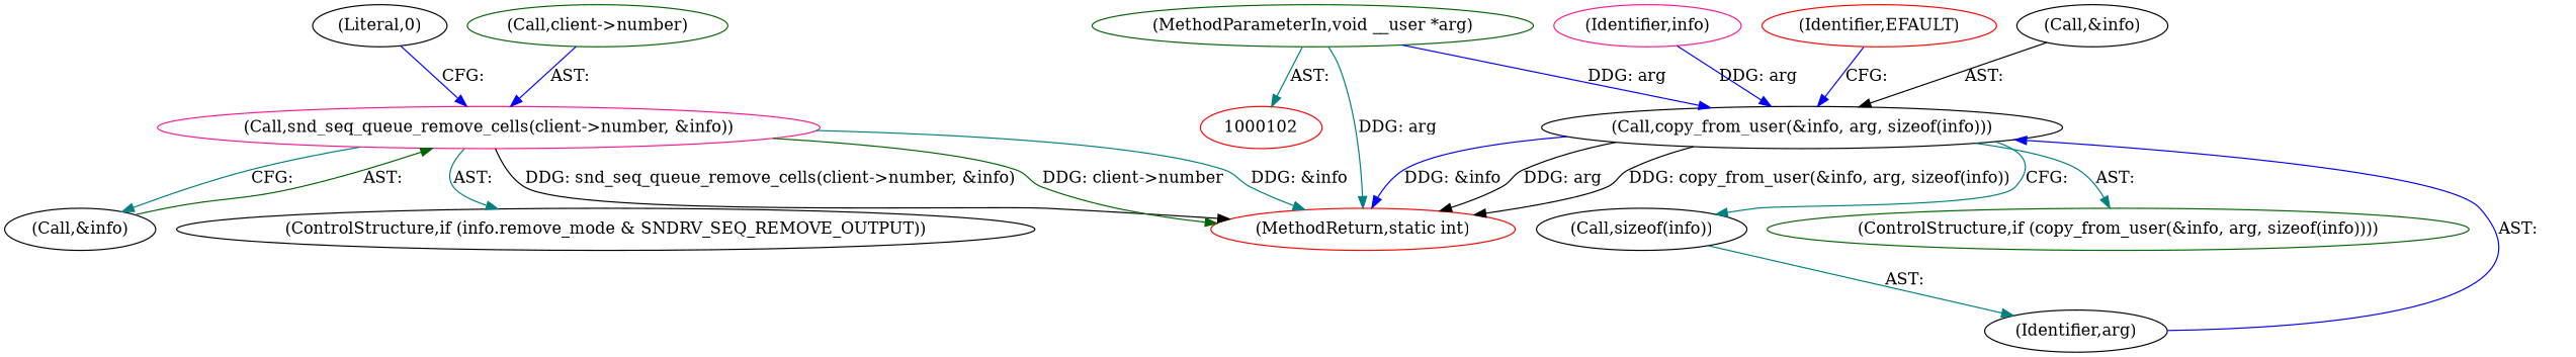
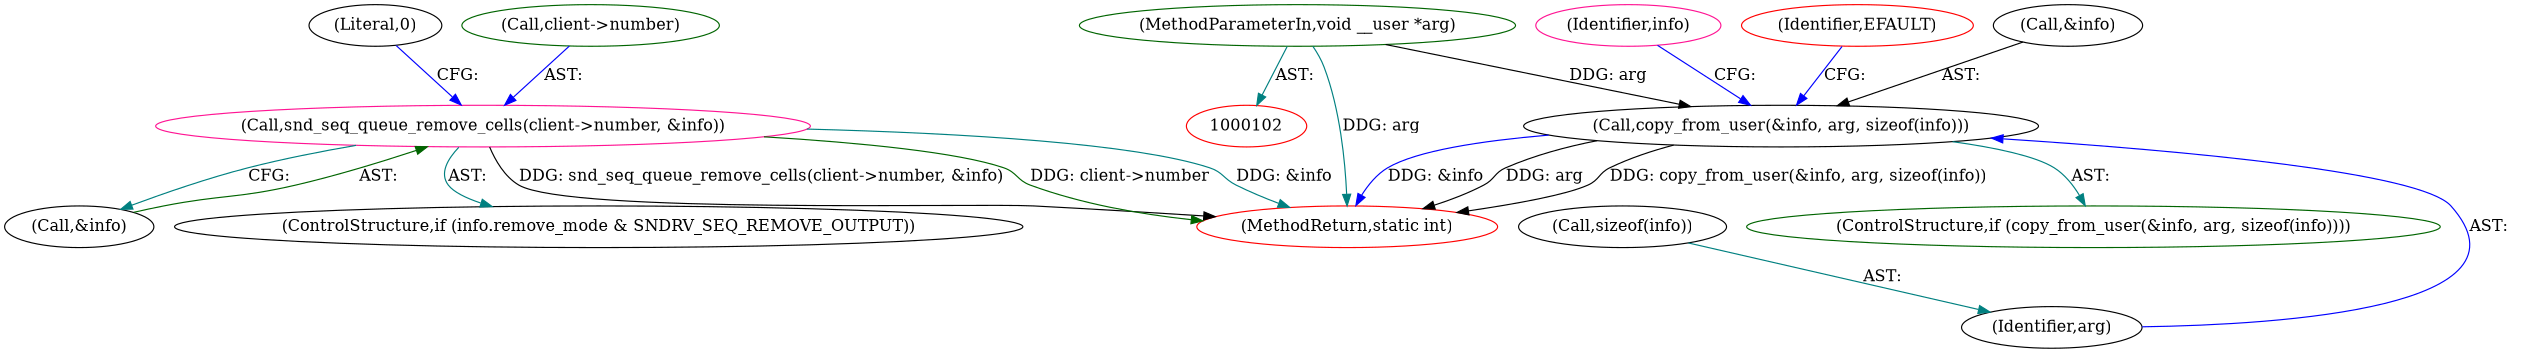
  digraph {
    node [color=black]
    edge [color=teal]
    n1 [label="(Call,copy_from_user(&info, arg, sizeof(info)))"]
    n2 [label="(Call,sizeof(info))"]
    n3 [color=red label="(MethodReturn,static int)"]
    n4 [color=darkgreen label="(ControlStructure,if (copy_from_user(&info, arg, sizeof(info))))"]
    n5 [color=deeppink label="(Call,snd_seq_queue_remove_cells(client->number, &info))"]
    n6 [label="(ControlStructure,if (info.remove_mode & SNDRV_SEQ_REMOVE_OUTPUT))"]
    n7 [label="(Call,&info)"]
    n8 [label="(Identifier,arg)"]
    n9 [color=darkgreen label="(MethodParameterIn,void __user *arg)"]
    1000102 [color=red]
    n11 [color=deeppink label="(Identifier,info)"]
    n12 [color=red label="(Identifier,EFAULT)"]
    n13 [label="(Literal,0)"]
    n14 [color=darkgreen label="(Call,client->number)"]
    n15 [label="(Call,&info)"]
-   n1 -> n2 [label="CFG: "]
    n1 -> n3 [color=black label="DDG: copy_from_user(&info, arg, sizeof(info))"]
    n1 -> n3 [color=blue label="DDG: &info"]
    n1 -> n3 [color=black label="DDG: arg"]
    n1 -> n4 [label="AST: "]
    n2 -> n8 [label="AST: "]
    n5 -> n3 [color=black label="DDG: snd_seq_queue_remove_cells(client->number, &info)"]
    n5 -> n3 [color=darkgreen label="DDG: client->number"]
    n5 -> n3 [label="DDG: &info"]
    n5 -> n6 [label="AST: "]
    n5 -> n7 [label="CFG: "]
    n7 -> n5 [color=darkgreen label="AST: "]
    n8 -> n1 [color=blue label="AST: "]
-   n9 -> n1 [color=blue label="DDG: arg"]
+   n9 -> n1 [color=black label="DDG: arg"]
    n9 -> n3 [label="DDG: arg"]
    n9 -> 1000102 [label="AST: "]
-   n11 -> n1 [color=blue label="DDG: arg"]
+   n11 -> n1 [color=blue label="CFG: "]
    n12 -> n1 [color=blue label="CFG: "]
    n13 -> n5 [color=blue label="CFG: "]
    n14 -> n5 [color=blue label="AST: "]
    n15 -> n1 [color=black label="AST: "]
  }
